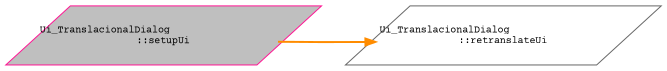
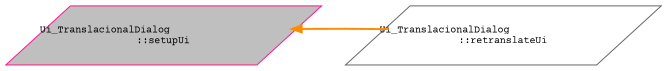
  digraph {
    rankdir=LR
    fontname="Courier Prime"
    node [fontname="Courier Prime" fontsize=10 shape=parallelogram style=filled]
    n1 [color=deeppink fillcolor=grey75 fontcolor=black height=0.2 label="Ui_TranslacionalDialog\l::setupUi" width=0.4]
    n2 [color=gray40 fillcolor=white height=0.2 label="Ui_TranslacionalDialog\l::retranslateUi" width=0.4]
-   n1 -> n2 [color=darkorange fontname="Courier Prime" fontsize=10 labelfontname=Helvetica labelfontsize=10 style=bold]
+   n2 -> n1 [color=darkorange fontname="Courier Prime" fontsize=10 labelfontname=Helvetica labelfontsize=10 style=bold]
  }
